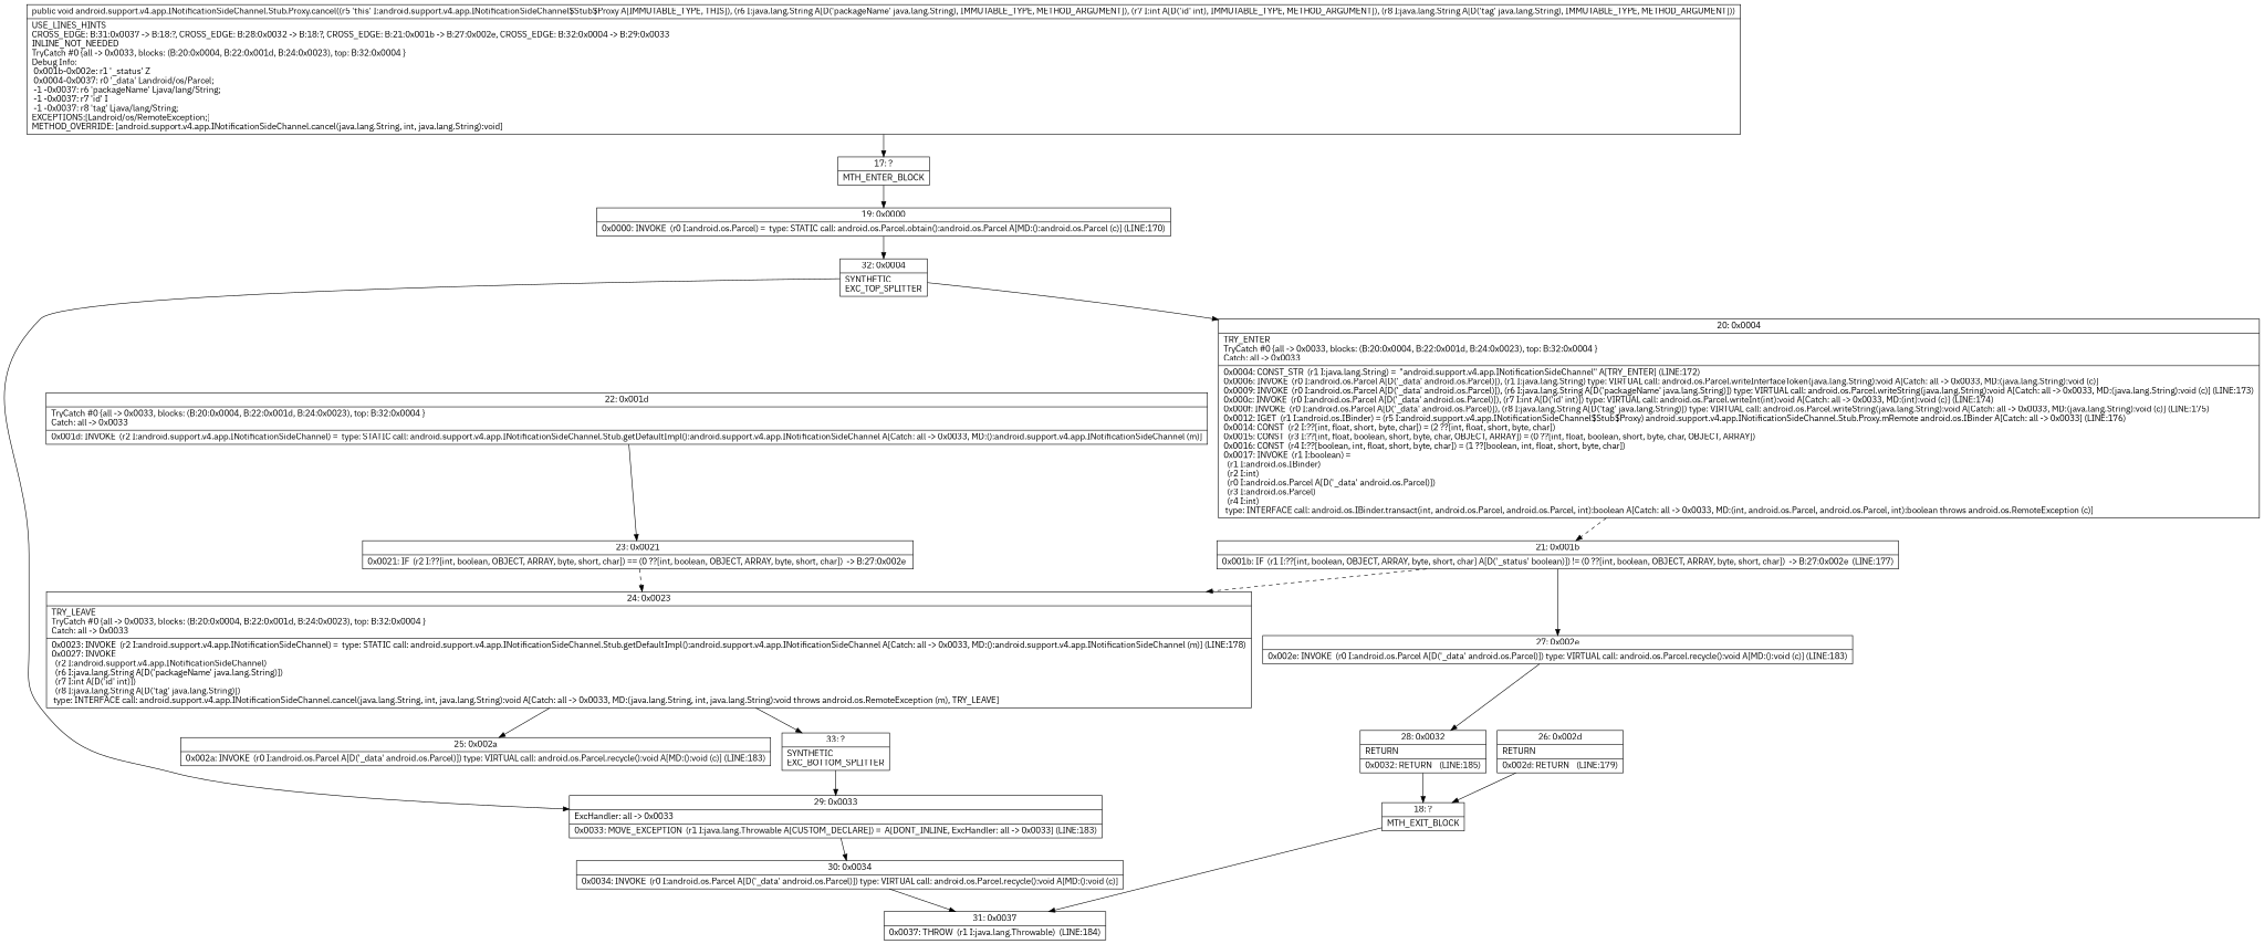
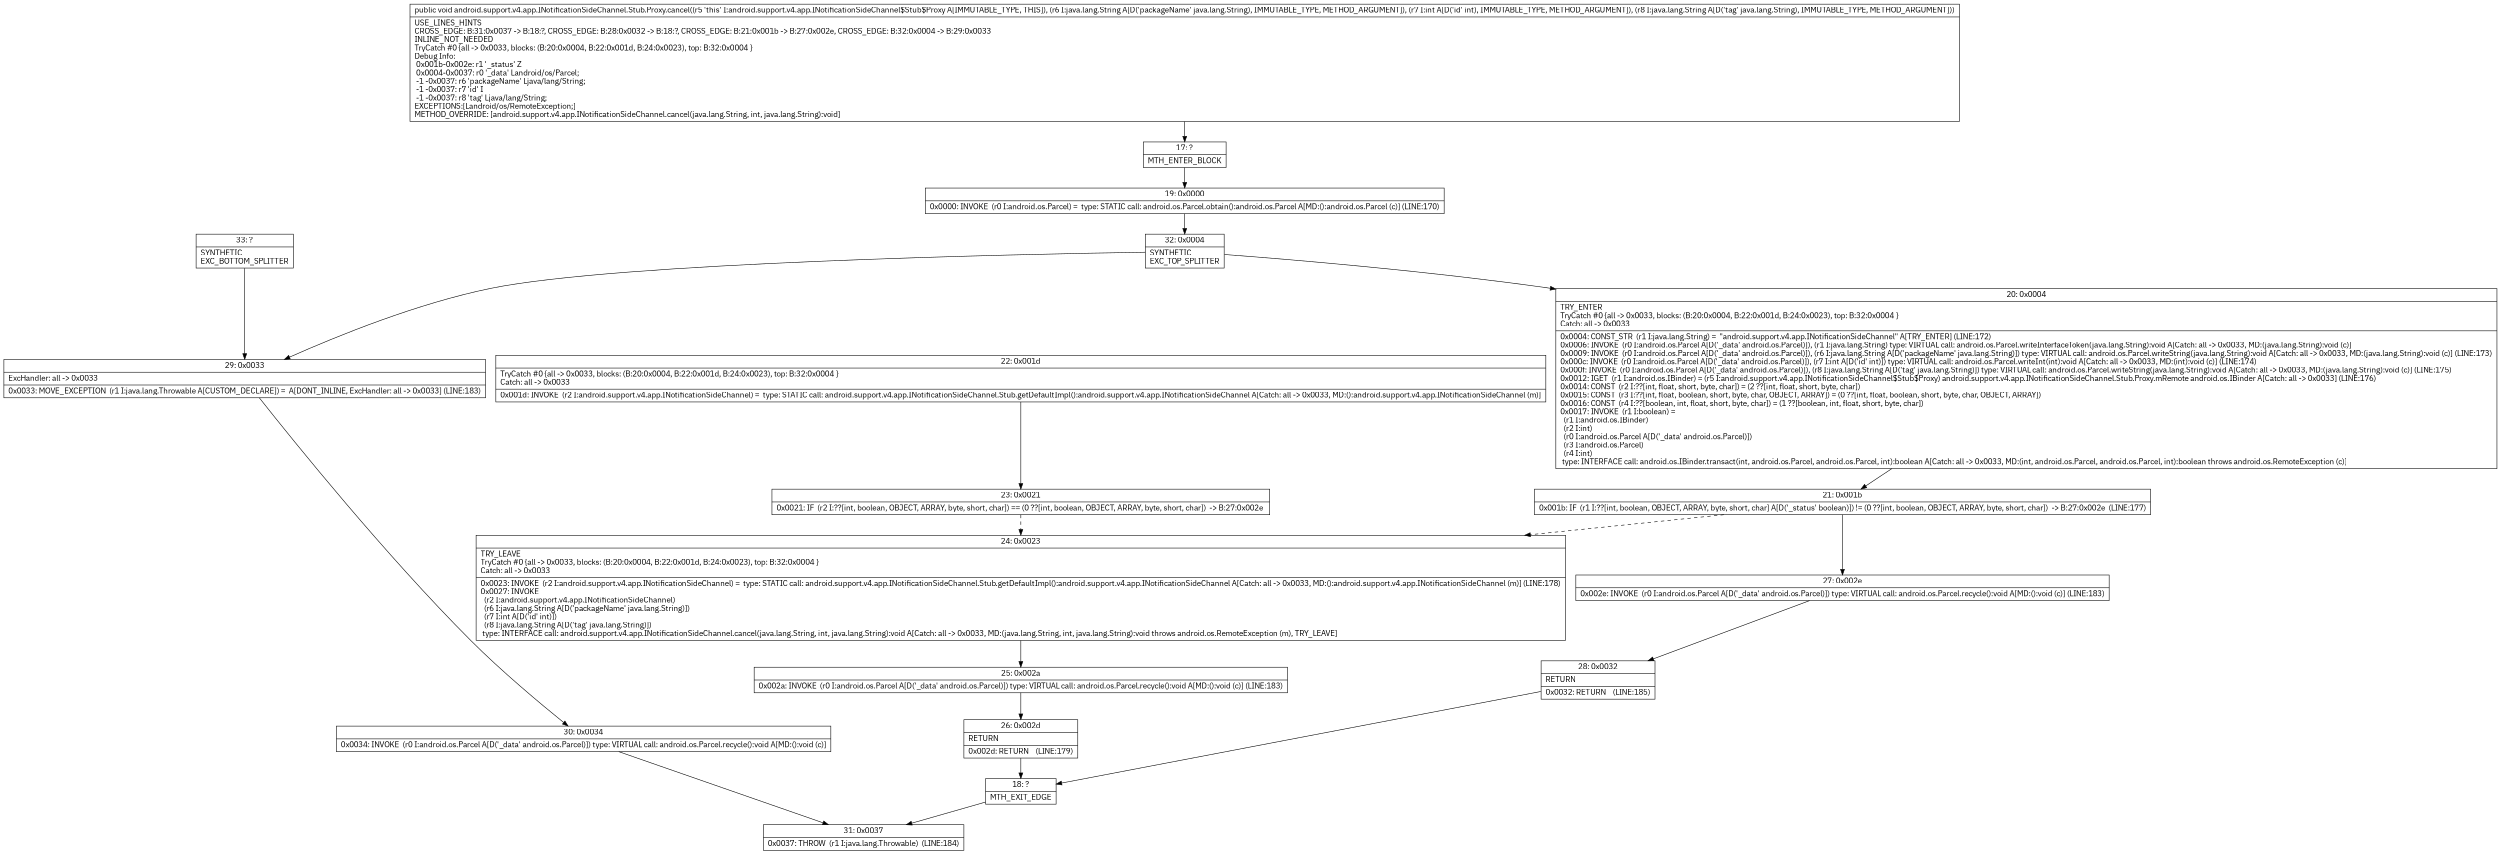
  digraph {
    fontname="IBM Plex Sans"
    node [fontname="IBM Plex Sans" shape=record]
    edge [fontname="IBM Plex Sans"]
    n1 [label="{17\:\ ?|MTH_ENTER_BLOCK\l}"]
    n2 [label="{19\:\ 0x0000|0x0000: INVOKE  (r0 I:android.os.Parcel) =  type: STATIC call: android.os.Parcel.obtain():android.os.Parcel A[MD:():android.os.Parcel (c)] (LINE:170)\l}"]
    n3 [label="{32\:\ 0x0004|SYNTHETIC\lEXC_TOP_SPLITTER\l}"]
    n4 [label="{20\:\ 0x0004|TRY_ENTER\lTryCatch #0 \{all \-\> 0x0033, blocks: (B:20:0x0004, B:22:0x001d, B:24:0x0023), top: B:32:0x0004 \}\lCatch: all \-\> 0x0033\l|0x0004: CONST_STR  (r1 I:java.lang.String) =  \"android.support.v4.app.INotificationSideChannel\" A[TRY_ENTER] (LINE:172)\l0x0006: INVOKE  (r0 I:android.os.Parcel A[D('_data' android.os.Parcel)]), (r1 I:java.lang.String) type: VIRTUAL call: android.os.Parcel.writeInterfaceToken(java.lang.String):void A[Catch: all \-\> 0x0033, MD:(java.lang.String):void (c)]\l0x0009: INVOKE  (r0 I:android.os.Parcel A[D('_data' android.os.Parcel)]), (r6 I:java.lang.String A[D('packageName' java.lang.String)]) type: VIRTUAL call: android.os.Parcel.writeString(java.lang.String):void A[Catch: all \-\> 0x0033, MD:(java.lang.String):void (c)] (LINE:173)\l0x000c: INVOKE  (r0 I:android.os.Parcel A[D('_data' android.os.Parcel)]), (r7 I:int A[D('id' int)]) type: VIRTUAL call: android.os.Parcel.writeInt(int):void A[Catch: all \-\> 0x0033, MD:(int):void (c)] (LINE:174)\l0x000f: INVOKE  (r0 I:android.os.Parcel A[D('_data' android.os.Parcel)]), (r8 I:java.lang.String A[D('tag' java.lang.String)]) type: VIRTUAL call: android.os.Parcel.writeString(java.lang.String):void A[Catch: all \-\> 0x0033, MD:(java.lang.String):void (c)] (LINE:175)\l0x0012: IGET  (r1 I:android.os.IBinder) = (r5 I:android.support.v4.app.INotificationSideChannel$Stub$Proxy) android.support.v4.app.INotificationSideChannel.Stub.Proxy.mRemote android.os.IBinder A[Catch: all \-\> 0x0033] (LINE:176)\l0x0014: CONST  (r2 I:??[int, float, short, byte, char]) = (2 ??[int, float, short, byte, char]) \l0x0015: CONST  (r3 I:??[int, float, boolean, short, byte, char, OBJECT, ARRAY]) = (0 ??[int, float, boolean, short, byte, char, OBJECT, ARRAY]) \l0x0016: CONST  (r4 I:??[boolean, int, float, short, byte, char]) = (1 ??[boolean, int, float, short, byte, char]) \l0x0017: INVOKE  (r1 I:boolean) = \l  (r1 I:android.os.IBinder)\l  (r2 I:int)\l  (r0 I:android.os.Parcel A[D('_data' android.os.Parcel)])\l  (r3 I:android.os.Parcel)\l  (r4 I:int)\l type: INTERFACE call: android.os.IBinder.transact(int, android.os.Parcel, android.os.Parcel, int):boolean A[Catch: all \-\> 0x0033, MD:(int, android.os.Parcel, android.os.Parcel, int):boolean throws android.os.RemoteException (c)]\l}"]
    n5 [label="{29\:\ 0x0033|ExcHandler: all \-\> 0x0033\l|0x0033: MOVE_EXCEPTION  (r1 I:java.lang.Throwable A[CUSTOM_DECLARE]) =  A[DONT_INLINE, ExcHandler: all \-\> 0x0033] (LINE:183)\l}"]
    n6 [label="{21\:\ 0x001b|0x001b: IF  (r1 I:??[int, boolean, OBJECT, ARRAY, byte, short, char] A[D('_status' boolean)]) != (0 ??[int, boolean, OBJECT, ARRAY, byte, short, char])  \-\> B:27:0x002e  (LINE:177)\l}"]
    n7 [label="{30\:\ 0x0034|0x0034: INVOKE  (r0 I:android.os.Parcel A[D('_data' android.os.Parcel)]) type: VIRTUAL call: android.os.Parcel.recycle():void A[MD:():void (c)]\l}"]
    n8 [label="{27\:\ 0x002e|0x002e: INVOKE  (r0 I:android.os.Parcel A[D('_data' android.os.Parcel)]) type: VIRTUAL call: android.os.Parcel.recycle():void A[MD:():void (c)] (LINE:183)\l}"]
    n9 [label="{24\:\ 0x0023|TRY_LEAVE\lTryCatch #0 \{all \-\> 0x0033, blocks: (B:20:0x0004, B:22:0x001d, B:24:0x0023), top: B:32:0x0004 \}\lCatch: all \-\> 0x0033\l|0x0023: INVOKE  (r2 I:android.support.v4.app.INotificationSideChannel) =  type: STATIC call: android.support.v4.app.INotificationSideChannel.Stub.getDefaultImpl():android.support.v4.app.INotificationSideChannel A[Catch: all \-\> 0x0033, MD:():android.support.v4.app.INotificationSideChannel (m)] (LINE:178)\l0x0027: INVOKE  \l  (r2 I:android.support.v4.app.INotificationSideChannel)\l  (r6 I:java.lang.String A[D('packageName' java.lang.String)])\l  (r7 I:int A[D('id' int)])\l  (r8 I:java.lang.String A[D('tag' java.lang.String)])\l type: INTERFACE call: android.support.v4.app.INotificationSideChannel.cancel(java.lang.String, int, java.lang.String):void A[Catch: all \-\> 0x0033, MD:(java.lang.String, int, java.lang.String):void throws android.os.RemoteException (m), TRY_LEAVE]\l}"]
    n10 [label="{22\:\ 0x001d|TryCatch #0 \{all \-\> 0x0033, blocks: (B:20:0x0004, B:22:0x001d, B:24:0x0023), top: B:32:0x0004 \}\lCatch: all \-\> 0x0033\l|0x001d: INVOKE  (r2 I:android.support.v4.app.INotificationSideChannel) =  type: STATIC call: android.support.v4.app.INotificationSideChannel.Stub.getDefaultImpl():android.support.v4.app.INotificationSideChannel A[Catch: all \-\> 0x0033, MD:():android.support.v4.app.INotificationSideChannel (m)]\l}"]
    n11 [label="{23\:\ 0x0021|0x0021: IF  (r2 I:??[int, boolean, OBJECT, ARRAY, byte, short, char]) == (0 ??[int, boolean, OBJECT, ARRAY, byte, short, char])  \-\> B:27:0x002e \l}"]
    n12 [label="{28\:\ 0x0032|RETURN\l|0x0032: RETURN    (LINE:185)\l}"]
    n13 [label="{25\:\ 0x002a|0x002a: INVOKE  (r0 I:android.os.Parcel A[D('_data' android.os.Parcel)]) type: VIRTUAL call: android.os.Parcel.recycle():void A[MD:():void (c)] (LINE:183)\l}"]
    n14 [label="{33\:\ ?|SYNTHETIC\lEXC_BOTTOM_SPLITTER\l}"]
    n15 [label="{26\:\ 0x002d|RETURN\l|0x002d: RETURN    (LINE:179)\l}"]
-   n16 [label="{18\:\ ?|MTH_EXIT_BLOCK\l}"]
+   n16 [label="{18\:\ ?|MTH_EXIT_EDGE\l}"]
    n17 [label="{31\:\ 0x0037|0x0037: THROW  (r1 I:java.lang.Throwable)  (LINE:184)\l}"]
    n18 [label="{public void android.support.v4.app.INotificationSideChannel.Stub.Proxy.cancel((r5 'this' I:android.support.v4.app.INotificationSideChannel$Stub$Proxy A[IMMUTABLE_TYPE, THIS]), (r6 I:java.lang.String A[D('packageName' java.lang.String), IMMUTABLE_TYPE, METHOD_ARGUMENT]), (r7 I:int A[D('id' int), IMMUTABLE_TYPE, METHOD_ARGUMENT]), (r8 I:java.lang.String A[D('tag' java.lang.String), IMMUTABLE_TYPE, METHOD_ARGUMENT]))  | USE_LINES_HINTS\lCROSS_EDGE: B:31:0x0037 \-\> B:18:?, CROSS_EDGE: B:28:0x0032 \-\> B:18:?, CROSS_EDGE: B:21:0x001b \-\> B:27:0x002e, CROSS_EDGE: B:32:0x0004 \-\> B:29:0x0033\lINLINE_NOT_NEEDED\lTryCatch #0 \{all \-\> 0x0033, blocks: (B:20:0x0004, B:22:0x001d, B:24:0x0023), top: B:32:0x0004 \}\lDebug Info:\l  0x001b\-0x002e: r1 '_status' Z\l  0x0004\-0x0037: r0 '_data' Landroid\/os\/Parcel;\l  \-1 \-0x0037: r6 'packageName' Ljava\/lang\/String;\l  \-1 \-0x0037: r7 'id' I\l  \-1 \-0x0037: r8 'tag' Ljava\/lang\/String;\lEXCEPTIONS:[Landroid\/os\/RemoteException;]\lMETHOD_OVERRIDE: [android.support.v4.app.INotificationSideChannel.cancel(java.lang.String, int, java.lang.String):void]\l}"]
    n1 -> n2
    n2 -> n3
    n3 -> n4
    n3 -> n5
-   n4 -> n6 [style=dashed]
+   n4 -> n6
    n5 -> n7
    n6 -> n8
    n6 -> n9 [style=dashed]
    n7 -> n17
    n8 -> n12
    n9 -> n13
-   n9 -> n14
    n10 -> n11
    n11 -> n9 [style=dashed]
    n12 -> n16
+   n13 -> n15
    n14 -> n5
    n15 -> n16
    n16 -> n17
    n18 -> n1
  }
